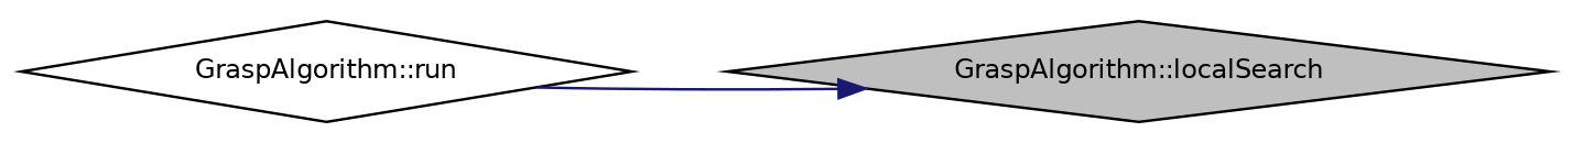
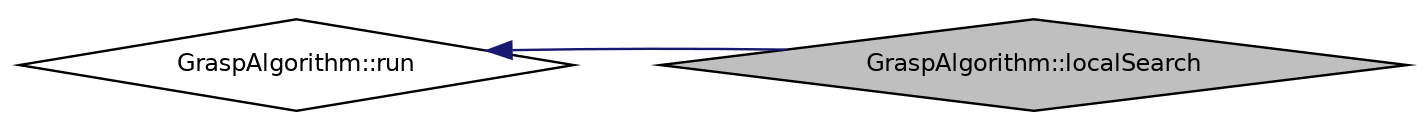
  digraph {
    rankdir=RL
    node [color=black fontname=Helvetica fontsize=10 shape=diamond style=filled]
    n1 [fillcolor=grey75 fontcolor=black height=0.2 label="GraspAlgorithm::localSearch" width=0.4]
    n2 [fillcolor=white height=0.2 label="GraspAlgorithm::run" width=0.4]
-   n1 -> n2 [color=midnightblue dir=back fontname=Helvetica fontsize=10 labelfontname=Helvetica labelfontsize=10 style=solid]
+   n2 -> n1 [color=midnightblue dir=back fontname=Helvetica fontsize=10 labelfontname=Helvetica labelfontsize=10 style=solid]
  }
